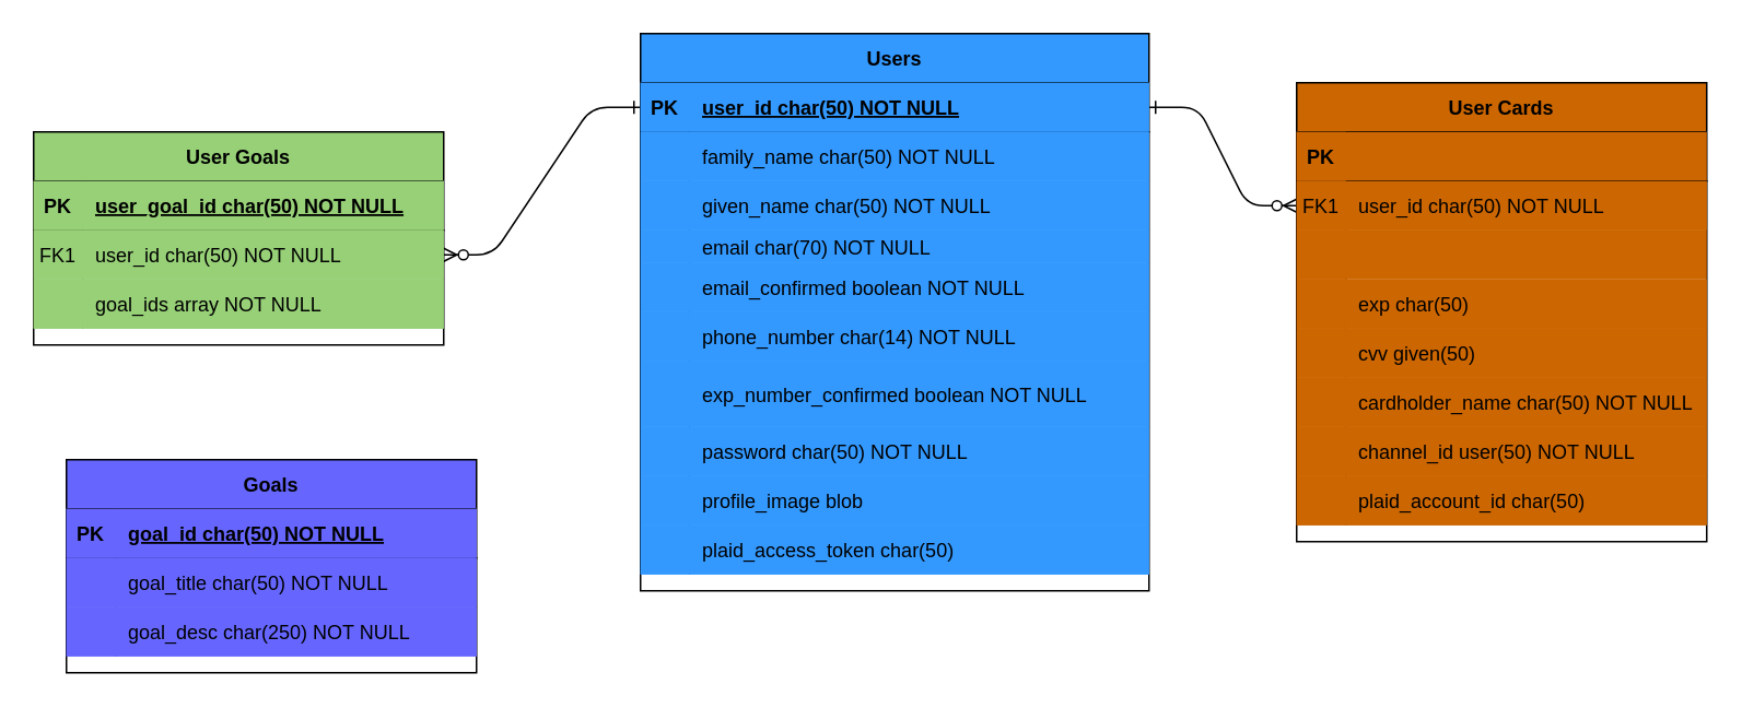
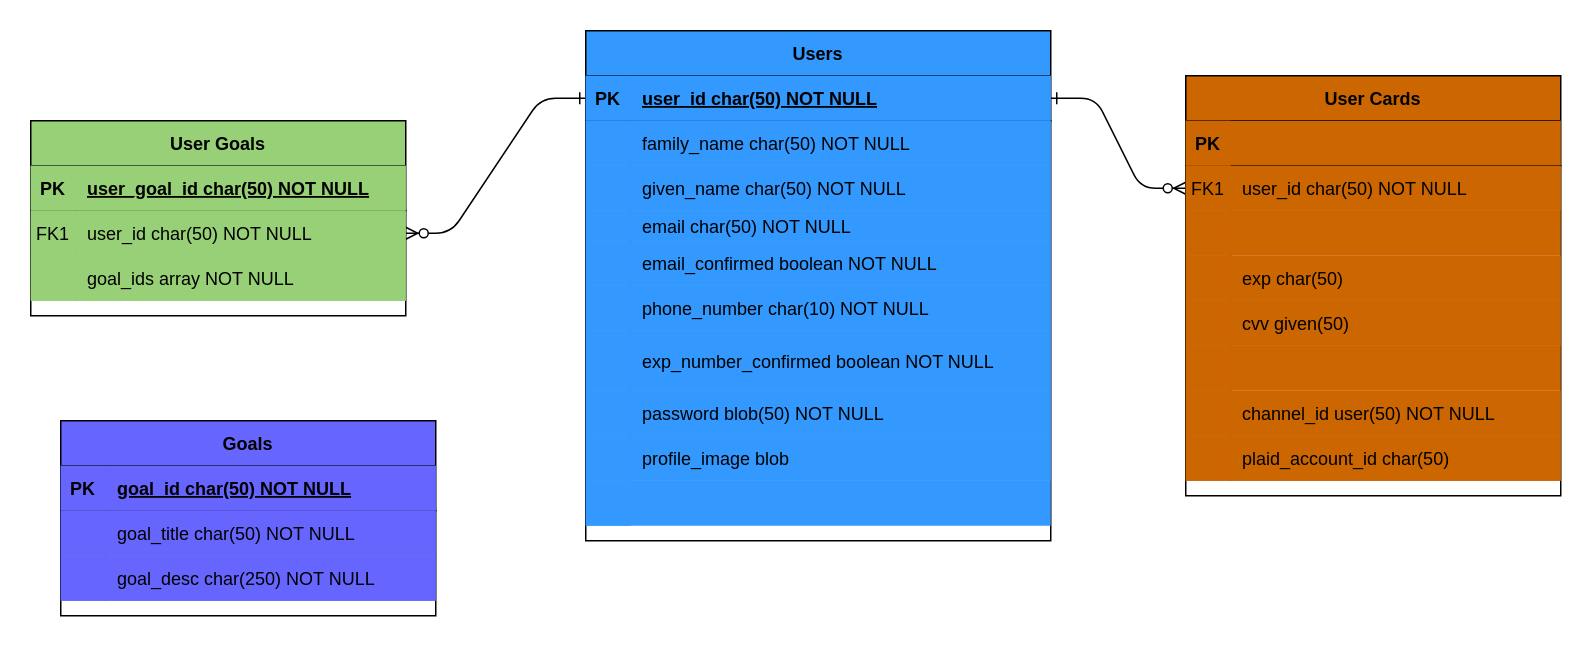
  <mxCell id="0" />
  <mxCell id="1" parent="0" />
  <mxCell id="2" value="" style="edgeStyle=entityRelationEdgeStyle;endArrow=ERzeroToMany;startArrow=ERone;endFill=1;startFill=0;fillColor=#3399FF;" parent="1" source="15" target="58" edge="1"><mxGeometry width="100" height="100" relative="1" as="geometry"><mxPoint x="610" y="620" as="sourcePoint" /><mxPoint x="710" y="520" as="targetPoint" /></mxGeometry></mxCell>
  <mxCell id="3" value="" style="edgeStyle=entityRelationEdgeStyle;endArrow=ERzeroToMany;startArrow=ERone;endFill=1;startFill=0;exitX=0;exitY=0.5;exitDx=0;exitDy=0;fillColor=#3399FF;" parent="1" source="15" target="8" edge="1"><mxGeometry width="100" height="100" relative="1" as="geometry"><mxPoint x="740" y="340" as="sourcePoint" /><mxPoint x="730" y="105" as="targetPoint" /></mxGeometry></mxCell>
  <mxCell id="4" value="User Goals" style="shape=table;startSize=30;container=1;collapsible=1;childLayout=tableLayout;fixedRows=1;rowLines=0;fontStyle=1;align=center;resizeLast=1;fillColor=#97D077;" parent="1" vertex="1"><mxGeometry x="20" y="80" width="250" height="130" as="geometry" /></mxCell>
  <mxCell id="5" value="" style="shape=partialRectangle;collapsible=0;dropTarget=0;pointerEvents=0;fillColor=#97D077;points=[[0,0.5],[1,0.5]];portConstraint=eastwest;top=0;left=0;right=0;bottom=1;" parent="4" vertex="1"><mxGeometry y="30" width="250" height="30" as="geometry" /></mxCell>
  <mxCell id="6" value="PK" style="shape=partialRectangle;overflow=hidden;connectable=0;fillColor=#97D077;top=0;left=0;bottom=0;right=0;fontStyle=1;" parent="5" vertex="1"><mxGeometry width="30" height="30" as="geometry"><mxRectangle width="30" height="30" as="alternateBounds" /></mxGeometry></mxCell>
  <mxCell id="7" value="user_goal_id char(50) NOT NULL " style="shape=partialRectangle;overflow=hidden;connectable=0;fillColor=#97D077;top=0;left=0;bottom=0;right=0;align=left;spacingLeft=6;fontStyle=5;" parent="5" vertex="1"><mxGeometry x="30" width="220" height="30" as="geometry"><mxRectangle width="220" height="30" as="alternateBounds" /></mxGeometry></mxCell>
  <mxCell id="8" value="" style="shape=partialRectangle;collapsible=0;dropTarget=0;pointerEvents=0;fillColor=#97D077;points=[[0,0.5],[1,0.5]];portConstraint=eastwest;top=0;left=0;right=0;bottom=0;" parent="4" vertex="1"><mxGeometry y="60" width="250" height="30" as="geometry" /></mxCell>
  <mxCell id="9" value="FK1" style="shape=partialRectangle;overflow=hidden;connectable=0;fillColor=#97D077;top=0;left=0;bottom=0;right=0;" parent="8" vertex="1"><mxGeometry width="30" height="30" as="geometry"><mxRectangle width="30" height="30" as="alternateBounds" /></mxGeometry></mxCell>
  <mxCell id="10" value="user_id char(50) NOT NULL" style="shape=partialRectangle;overflow=hidden;connectable=0;fillColor=#97D077;top=0;left=0;bottom=0;right=0;align=left;spacingLeft=6;" parent="8" vertex="1"><mxGeometry x="30" width="220" height="30" as="geometry"><mxRectangle width="220" height="30" as="alternateBounds" /></mxGeometry></mxCell>
  <mxCell id="11" value="" style="shape=partialRectangle;collapsible=0;dropTarget=0;pointerEvents=0;fillColor=#97D077;points=[[0,0.5],[1,0.5]];portConstraint=eastwest;top=0;left=0;right=0;bottom=0;" parent="4" vertex="1"><mxGeometry y="90" width="250" height="30" as="geometry" /></mxCell>
  <mxCell id="12" value="" style="shape=partialRectangle;overflow=hidden;connectable=0;fillColor=#97D077;top=0;left=0;bottom=0;right=0;" parent="11" vertex="1"><mxGeometry width="30" height="30" as="geometry"><mxRectangle width="30" height="30" as="alternateBounds" /></mxGeometry></mxCell>
  <mxCell id="13" value="goal_ids array NOT NULL" style="shape=partialRectangle;overflow=hidden;connectable=0;fillColor=#97D077;top=0;left=0;bottom=0;right=0;align=left;spacingLeft=6;" parent="11" vertex="1"><mxGeometry x="30" width="220" height="30" as="geometry"><mxRectangle width="220" height="30" as="alternateBounds" /></mxGeometry></mxCell>
  <mxCell id="14" value="Users" style="shape=table;startSize=30;container=1;collapsible=1;childLayout=tableLayout;fixedRows=1;rowLines=0;fontStyle=1;align=center;resizeLast=1;fillColor=#3399FF;" parent="1" vertex="1"><mxGeometry x="390" y="20" width="310" height="340" as="geometry" /></mxCell>
  <mxCell id="15" value="" style="shape=partialRectangle;collapsible=0;dropTarget=0;pointerEvents=0;fillColor=#3399FF;points=[[0,0.5],[1,0.5]];portConstraint=eastwest;top=0;left=0;right=0;bottom=1;" parent="14" vertex="1"><mxGeometry y="30" width="310" height="30" as="geometry" /></mxCell>
  <mxCell id="16" value="PK" style="shape=partialRectangle;overflow=hidden;connectable=0;fillColor=#3399FF;top=0;left=0;bottom=0;right=0;fontStyle=1;" parent="15" vertex="1"><mxGeometry width="30" height="30" as="geometry"><mxRectangle width="30" height="30" as="alternateBounds" /></mxGeometry></mxCell>
  <mxCell id="17" value="user_id char(50) NOT NULL" style="shape=partialRectangle;overflow=hidden;connectable=0;fillColor=#3399FF;top=0;left=0;bottom=0;right=0;align=left;spacingLeft=6;fontStyle=5;" parent="15" vertex="1"><mxGeometry x="30" width="280" height="30" as="geometry"><mxRectangle width="280" height="30" as="alternateBounds" /></mxGeometry></mxCell>
  <mxCell id="18" value="" style="shape=partialRectangle;collapsible=0;dropTarget=0;pointerEvents=0;fillColor=#3399FF;points=[[0,0.5],[1,0.5]];portConstraint=eastwest;top=0;left=0;right=0;bottom=0;" parent="14" vertex="1"><mxGeometry y="60" width="310" height="30" as="geometry" /></mxCell>
  <mxCell id="19" value="" style="shape=partialRectangle;overflow=hidden;connectable=0;fillColor=#3399FF;top=0;left=0;bottom=0;right=0;" parent="18" vertex="1"><mxGeometry width="30" height="30" as="geometry"><mxRectangle width="30" height="30" as="alternateBounds" /></mxGeometry></mxCell>
  <mxCell id="20" value="family_name char(50) NOT NULL" style="shape=partialRectangle;overflow=hidden;connectable=0;fillColor=#3399FF;top=0;left=0;bottom=0;right=0;align=left;spacingLeft=6;" parent="18" vertex="1"><mxGeometry x="30" width="280" height="30" as="geometry"><mxRectangle width="280" height="30" as="alternateBounds" /></mxGeometry></mxCell>
  <mxCell id="21" value="" style="shape=partialRectangle;collapsible=0;dropTarget=0;pointerEvents=0;fillColor=#3399FF;points=[[0,0.5],[1,0.5]];portConstraint=eastwest;top=0;left=0;right=0;bottom=0;" parent="14" vertex="1"><mxGeometry y="90" width="310" height="30" as="geometry" /></mxCell>
  <mxCell id="22" value="" style="shape=partialRectangle;overflow=hidden;connectable=0;fillColor=#3399FF;top=0;left=0;bottom=0;right=0;" parent="21" vertex="1"><mxGeometry width="30" height="30" as="geometry"><mxRectangle width="30" height="30" as="alternateBounds" /></mxGeometry></mxCell>
  <mxCell id="23" value="given_name char(50) NOT NULL" style="shape=partialRectangle;overflow=hidden;connectable=0;fillColor=#3399FF;top=0;left=0;bottom=0;right=0;align=left;spacingLeft=6;" parent="21" vertex="1"><mxGeometry x="30" width="280" height="30" as="geometry"><mxRectangle width="280" height="30" as="alternateBounds" /></mxGeometry></mxCell>
  <mxCell id="24" value="" style="shape=partialRectangle;collapsible=0;dropTarget=0;pointerEvents=0;fillColor=#3399FF;points=[[0,0.5],[1,0.5]];portConstraint=eastwest;top=0;left=0;right=0;bottom=0;" parent="14" vertex="1"><mxGeometry y="120" width="310" height="20" as="geometry" /></mxCell>
  <mxCell id="25" value="" style="shape=partialRectangle;overflow=hidden;connectable=0;fillColor=#3399FF;top=0;left=0;bottom=0;right=0;" parent="24" vertex="1"><mxGeometry width="30" height="20" as="geometry"><mxRectangle width="30" height="20" as="alternateBounds" /></mxGeometry></mxCell>
- <mxCell id="26" value="email char(70) NOT NULL        " style="shape=partialRectangle;overflow=hidden;connectable=0;fillColor=#3399FF;top=0;left=0;bottom=0;right=0;align=left;spacingLeft=6;" parent="24" vertex="1"><mxGeometry x="30" width="280" height="20" as="geometry"><mxRectangle width="280" height="20" as="alternateBounds" /></mxGeometry></mxCell>
+ <mxCell id="26" value="email char(50) NOT NULL        " style="shape=partialRectangle;overflow=hidden;connectable=0;fillColor=#3399FF;top=0;left=0;bottom=0;right=0;align=left;spacingLeft=6;" parent="24" vertex="1"><mxGeometry x="30" width="280" height="20" as="geometry"><mxRectangle width="280" height="20" as="alternateBounds" /></mxGeometry></mxCell>
  <mxCell id="27" value="" style="shape=partialRectangle;collapsible=0;dropTarget=0;pointerEvents=0;fillColor=#3399FF;points=[[0,0.5],[1,0.5]];portConstraint=eastwest;top=0;left=0;right=0;bottom=0;" parent="14" vertex="1"><mxGeometry y="140" width="310" height="30" as="geometry" /></mxCell>
  <mxCell id="28" value="" style="shape=partialRectangle;overflow=hidden;connectable=0;fillColor=#3399FF;top=0;left=0;bottom=0;right=0;" parent="27" vertex="1"><mxGeometry width="30" height="30" as="geometry"><mxRectangle width="30" height="30" as="alternateBounds" /></mxGeometry></mxCell>
  <mxCell id="29" value="email_confirmed boolean NOT NULL" style="shape=partialRectangle;overflow=hidden;connectable=0;fillColor=#3399FF;top=0;left=0;bottom=0;right=0;align=left;spacingLeft=6;" parent="27" vertex="1"><mxGeometry x="30" width="280" height="30" as="geometry"><mxRectangle width="280" height="30" as="alternateBounds" /></mxGeometry></mxCell>
  <mxCell id="30" value="" style="shape=partialRectangle;collapsible=0;dropTarget=0;pointerEvents=0;fillColor=#3399FF;points=[[0,0.5],[1,0.5]];portConstraint=eastwest;top=0;left=0;right=0;bottom=0;" parent="14" vertex="1"><mxGeometry y="170" width="310" height="30" as="geometry" /></mxCell>
  <mxCell id="31" value="" style="shape=partialRectangle;overflow=hidden;connectable=0;fillColor=#3399FF;top=0;left=0;bottom=0;right=0;" parent="30" vertex="1"><mxGeometry width="30" height="30" as="geometry"><mxRectangle width="30" height="30" as="alternateBounds" /></mxGeometry></mxCell>
- <mxCell id="32" value="phone_number char(14) NOT NULL" style="shape=partialRectangle;overflow=hidden;connectable=0;fillColor=#3399FF;top=0;left=0;bottom=0;right=0;align=left;spacingLeft=6;" parent="30" vertex="1"><mxGeometry x="30" width="280" height="30" as="geometry"><mxRectangle width="280" height="30" as="alternateBounds" /></mxGeometry></mxCell>
+ <mxCell id="32" value="phone_number char(10) NOT NULL" style="shape=partialRectangle;overflow=hidden;connectable=0;fillColor=#3399FF;top=0;left=0;bottom=0;right=0;align=left;spacingLeft=6;" parent="30" vertex="1"><mxGeometry x="30" width="280" height="30" as="geometry"><mxRectangle width="280" height="30" as="alternateBounds" /></mxGeometry></mxCell>
  <mxCell id="33" value="" style="shape=partialRectangle;collapsible=0;dropTarget=0;pointerEvents=0;fillColor=#3399FF;points=[[0,0.5],[1,0.5]];portConstraint=eastwest;top=0;left=0;right=0;bottom=0;" parent="14" vertex="1"><mxGeometry y="200" width="310" height="40" as="geometry" /></mxCell>
  <mxCell id="34" value="" style="shape=partialRectangle;overflow=hidden;connectable=0;fillColor=#3399FF;top=0;left=0;bottom=0;right=0;" parent="33" vertex="1"><mxGeometry width="30" height="40" as="geometry"><mxRectangle width="30" height="40" as="alternateBounds" /></mxGeometry></mxCell>
  <mxCell id="35" value="exp_number_confirmed boolean NOT NULL" style="shape=partialRectangle;overflow=hidden;connectable=0;fillColor=#3399FF;top=0;left=0;bottom=0;right=0;align=left;spacingLeft=6;" parent="33" vertex="1"><mxGeometry x="30" width="280" height="40" as="geometry"><mxRectangle width="280" height="40" as="alternateBounds" /></mxGeometry></mxCell>
  <mxCell id="36" value="" style="shape=partialRectangle;collapsible=0;dropTarget=0;pointerEvents=0;fillColor=#3399FF;points=[[0,0.5],[1,0.5]];portConstraint=eastwest;top=0;left=0;right=0;bottom=0;" parent="14" vertex="1"><mxGeometry y="240" width="310" height="30" as="geometry" /></mxCell>
  <mxCell id="37" value="" style="shape=partialRectangle;overflow=hidden;connectable=0;fillColor=#3399FF;top=0;left=0;bottom=0;right=0;" parent="36" vertex="1"><mxGeometry width="30" height="30" as="geometry"><mxRectangle width="30" height="30" as="alternateBounds" /></mxGeometry></mxCell>
- <mxCell id="38" value="password char(50) NOT NULL" style="shape=partialRectangle;overflow=hidden;connectable=0;fillColor=#3399FF;top=0;left=0;bottom=0;right=0;align=left;spacingLeft=6;" parent="36" vertex="1"><mxGeometry x="30" width="280" height="30" as="geometry"><mxRectangle width="280" height="30" as="alternateBounds" /></mxGeometry></mxCell>
+ <mxCell id="38" value="password blob(50) NOT NULL" style="shape=partialRectangle;overflow=hidden;connectable=0;fillColor=#3399FF;top=0;left=0;bottom=0;right=0;align=left;spacingLeft=6;" parent="36" vertex="1"><mxGeometry x="30" width="280" height="30" as="geometry"><mxRectangle width="280" height="30" as="alternateBounds" /></mxGeometry></mxCell>
  <mxCell id="39" value="" style="shape=partialRectangle;collapsible=0;dropTarget=0;pointerEvents=0;fillColor=#3399FF;points=[[0,0.5],[1,0.5]];portConstraint=eastwest;top=0;left=0;right=0;bottom=0;" parent="14" vertex="1"><mxGeometry y="270" width="310" height="30" as="geometry" /></mxCell>
  <mxCell id="40" value="" style="shape=partialRectangle;overflow=hidden;connectable=0;fillColor=#3399FF;top=0;left=0;bottom=0;right=0;" parent="39" vertex="1"><mxGeometry width="30" height="30" as="geometry"><mxRectangle width="30" height="30" as="alternateBounds" /></mxGeometry></mxCell>
  <mxCell id="41" value="profile_image blob" style="shape=partialRectangle;overflow=hidden;connectable=0;fillColor=#3399FF;top=0;left=0;bottom=0;right=0;align=left;spacingLeft=6;" parent="39" vertex="1"><mxGeometry x="30" width="280" height="30" as="geometry"><mxRectangle width="280" height="30" as="alternateBounds" /></mxGeometry></mxCell>
  <mxCell id="42" value="" style="shape=partialRectangle;collapsible=0;dropTarget=0;pointerEvents=0;fillColor=#3399FF;points=[[0,0.5],[1,0.5]];portConstraint=eastwest;top=0;left=0;right=0;bottom=0;" vertex="1" parent="14"><mxGeometry y="300" width="310" height="30" as="geometry" /></mxCell>
  <mxCell id="43" value="" style="shape=partialRectangle;overflow=hidden;connectable=0;fillColor=#3399FF;top=0;left=0;bottom=0;right=0;" vertex="1" parent="42"><mxGeometry width="30" height="30" as="geometry"><mxRectangle width="30" height="30" as="alternateBounds" /></mxGeometry></mxCell>
- <mxCell id="44" value="plaid_access_token char(50)" style="shape=partialRectangle;overflow=hidden;connectable=0;fillColor=#3399FF;top=0;left=0;bottom=0;right=0;align=left;spacingLeft=6;" vertex="1" parent="42"><mxGeometry x="30" width="280" height="30" as="geometry"><mxRectangle width="280" height="30" as="alternateBounds" /></mxGeometry></mxCell>
  <mxCell id="45" value="Goals" style="shape=table;startSize=30;container=1;collapsible=1;childLayout=tableLayout;fixedRows=1;rowLines=0;fontStyle=1;align=center;resizeLast=1;fillColor=#6666FF;" vertex="1" parent="1"><mxGeometry x="40" y="280" width="250" height="130" as="geometry" /></mxCell>
  <mxCell id="46" value="" style="shape=partialRectangle;collapsible=0;dropTarget=0;pointerEvents=0;fillColor=#6666FF;points=[[0,0.5],[1,0.5]];portConstraint=eastwest;top=0;left=0;right=0;bottom=1;" vertex="1" parent="45"><mxGeometry y="30" width="250" height="30" as="geometry" /></mxCell>
  <mxCell id="47" value="PK" style="shape=partialRectangle;overflow=hidden;connectable=0;fillColor=#6666FF;top=0;left=0;bottom=0;right=0;fontStyle=1;" vertex="1" parent="46"><mxGeometry width="30" height="30" as="geometry"><mxRectangle width="30" height="30" as="alternateBounds" /></mxGeometry></mxCell>
  <mxCell id="48" value="goal_id char(50) NOT NULL " style="shape=partialRectangle;overflow=hidden;connectable=0;fillColor=#6666FF;top=0;left=0;bottom=0;right=0;align=left;spacingLeft=6;fontStyle=5;" vertex="1" parent="46"><mxGeometry x="30" width="220" height="30" as="geometry"><mxRectangle width="220" height="30" as="alternateBounds" /></mxGeometry></mxCell>
  <mxCell id="49" value="" style="shape=partialRectangle;collapsible=0;dropTarget=0;pointerEvents=0;fillColor=#6666FF;points=[[0,0.5],[1,0.5]];portConstraint=eastwest;top=0;left=0;right=0;bottom=0;" vertex="1" parent="45"><mxGeometry y="60" width="250" height="30" as="geometry" /></mxCell>
  <mxCell id="50" value="" style="shape=partialRectangle;overflow=hidden;connectable=0;fillColor=#6666FF;top=0;left=0;bottom=0;right=0;" vertex="1" parent="49"><mxGeometry width="30" height="30" as="geometry"><mxRectangle width="30" height="30" as="alternateBounds" /></mxGeometry></mxCell>
  <mxCell id="51" value="goal_title char(50) NOT NULL" style="shape=partialRectangle;overflow=hidden;connectable=0;fillColor=#6666FF;top=0;left=0;bottom=0;right=0;align=left;spacingLeft=6;" vertex="1" parent="49"><mxGeometry x="30" width="220" height="30" as="geometry"><mxRectangle width="220" height="30" as="alternateBounds" /></mxGeometry></mxCell>
  <mxCell id="52" value="" style="shape=partialRectangle;collapsible=0;dropTarget=0;pointerEvents=0;fillColor=#6666FF;points=[[0,0.5],[1,0.5]];portConstraint=eastwest;top=0;left=0;right=0;bottom=0;" vertex="1" parent="45"><mxGeometry y="90" width="250" height="30" as="geometry" /></mxCell>
  <mxCell id="53" value="" style="shape=partialRectangle;overflow=hidden;connectable=0;fillColor=#6666FF;top=0;left=0;bottom=0;right=0;" vertex="1" parent="52"><mxGeometry width="30" height="30" as="geometry"><mxRectangle width="30" height="30" as="alternateBounds" /></mxGeometry></mxCell>
  <mxCell id="54" value="goal_desc char(250) NOT NULL" style="shape=partialRectangle;overflow=hidden;connectable=0;fillColor=#6666FF;top=0;left=0;bottom=0;right=0;align=left;spacingLeft=6;" vertex="1" parent="52"><mxGeometry x="30" width="220" height="30" as="geometry"><mxRectangle width="220" height="30" as="alternateBounds" /></mxGeometry></mxCell>
  <mxCell id="55" value="User Cards" style="shape=table;startSize=30;container=1;collapsible=1;childLayout=tableLayout;fixedRows=1;rowLines=0;fontStyle=1;align=center;resizeLast=1;fillColor=#CC6600;" parent="1" vertex="1"><mxGeometry x="790" y="50" width="250" height="280" as="geometry" /></mxCell>
  <mxCell id="56" value="" style="shape=partialRectangle;collapsible=0;dropTarget=0;pointerEvents=0;fillColor=#CC6600;points=[[0,0.5],[1,0.5]];portConstraint=eastwest;top=0;left=0;right=0;bottom=1;" parent="55" vertex="1"><mxGeometry y="30" width="250" height="30" as="geometry" /></mxCell>
  <mxCell id="57" value="PK" style="shape=partialRectangle;overflow=hidden;connectable=0;fillColor=#CC6600;top=0;left=0;bottom=0;right=0;fontStyle=1;" parent="56" vertex="1"><mxGeometry width="30" height="30" as="geometry"><mxRectangle width="30" height="30" as="alternateBounds" /></mxGeometry></mxCell>
  <mxCell id="58" value="" style="shape=partialRectangle;collapsible=0;dropTarget=0;pointerEvents=0;fillColor=#CC6600;points=[[0,0.5],[1,0.5]];portConstraint=eastwest;top=0;left=0;right=0;bottom=0;" parent="55" vertex="1"><mxGeometry y="60" width="250" height="30" as="geometry" /></mxCell>
  <mxCell id="59" value="FK1" style="shape=partialRectangle;overflow=hidden;connectable=0;fillColor=#CC6600;top=0;left=0;bottom=0;right=0;" parent="58" vertex="1"><mxGeometry width="30" height="30" as="geometry"><mxRectangle width="30" height="30" as="alternateBounds" /></mxGeometry></mxCell>
  <mxCell id="60" value="user_id char(50) NOT NULL" style="shape=partialRectangle;overflow=hidden;connectable=0;fillColor=#CC6600;top=0;left=0;bottom=0;right=0;align=left;spacingLeft=6;" parent="58" vertex="1"><mxGeometry x="30" width="220" height="30" as="geometry"><mxRectangle width="220" height="30" as="alternateBounds" /></mxGeometry></mxCell>
  <mxCell id="61" value="" style="shape=partialRectangle;collapsible=0;dropTarget=0;pointerEvents=0;fillColor=#CC6600;points=[[0,0.5],[1,0.5]];portConstraint=eastwest;top=0;left=0;right=0;bottom=0;" parent="55" vertex="1"><mxGeometry y="90" width="250" height="30" as="geometry" /></mxCell>
  <mxCell id="62" value="" style="shape=partialRectangle;overflow=hidden;connectable=0;fillColor=#CC6600;top=0;left=0;bottom=0;right=0;" parent="61" vertex="1"><mxGeometry width="30" height="30" as="geometry"><mxRectangle width="30" height="30" as="alternateBounds" /></mxGeometry></mxCell>
  <mxCell id="63" value="" style="shape=partialRectangle;collapsible=0;dropTarget=0;pointerEvents=0;fillColor=#CC6600;points=[[0,0.5],[1,0.5]];portConstraint=eastwest;top=0;left=0;right=0;bottom=0;" parent="55" vertex="1"><mxGeometry y="120" width="250" height="30" as="geometry" /></mxCell>
  <mxCell id="64" value="" style="shape=partialRectangle;overflow=hidden;connectable=0;fillColor=#CC6600;top=0;left=0;bottom=0;right=0;" parent="63" vertex="1"><mxGeometry width="30" height="30" as="geometry"><mxRectangle width="30" height="30" as="alternateBounds" /></mxGeometry></mxCell>
  <mxCell id="65" value="exp char(50)" style="shape=partialRectangle;overflow=hidden;connectable=0;fillColor=#CC6600;top=0;left=0;bottom=0;right=0;align=left;spacingLeft=6;" parent="63" vertex="1"><mxGeometry x="30" width="220" height="30" as="geometry"><mxRectangle width="220" height="30" as="alternateBounds" /></mxGeometry></mxCell>
  <mxCell id="66" value="" style="shape=partialRectangle;collapsible=0;dropTarget=0;pointerEvents=0;fillColor=#CC6600;points=[[0,0.5],[1,0.5]];portConstraint=eastwest;top=0;left=0;right=0;bottom=0;" parent="55" vertex="1"><mxGeometry y="150" width="250" height="30" as="geometry" /></mxCell>
  <mxCell id="67" value="" style="shape=partialRectangle;overflow=hidden;connectable=0;fillColor=#CC6600;top=0;left=0;bottom=0;right=0;" parent="66" vertex="1"><mxGeometry width="30" height="30" as="geometry"><mxRectangle width="30" height="30" as="alternateBounds" /></mxGeometry></mxCell>
  <mxCell id="68" value="cvv given(50)" style="shape=partialRectangle;overflow=hidden;connectable=0;fillColor=#CC6600;top=0;left=0;bottom=0;right=0;align=left;spacingLeft=6;" parent="66" vertex="1"><mxGeometry x="30" width="220" height="30" as="geometry"><mxRectangle width="220" height="30" as="alternateBounds" /></mxGeometry></mxCell>
  <mxCell id="69" value="" style="shape=partialRectangle;collapsible=0;dropTarget=0;pointerEvents=0;fillColor=#CC6600;points=[[0,0.5],[1,0.5]];portConstraint=eastwest;top=0;left=0;right=0;bottom=0;" parent="55" vertex="1"><mxGeometry y="180" width="250" height="30" as="geometry" /></mxCell>
  <mxCell id="70" value="" style="shape=partialRectangle;overflow=hidden;connectable=0;fillColor=#CC6600;top=0;left=0;bottom=0;right=0;" parent="69" vertex="1"><mxGeometry width="30" height="30" as="geometry"><mxRectangle width="30" height="30" as="alternateBounds" /></mxGeometry></mxCell>
- <mxCell id="71" value="cardholder_name char(50) NOT NULL" style="shape=partialRectangle;overflow=hidden;connectable=0;fillColor=#CC6600;top=0;left=0;bottom=0;right=0;align=left;spacingLeft=6;" parent="69" vertex="1"><mxGeometry x="30" width="220" height="30" as="geometry"><mxRectangle width="220" height="30" as="alternateBounds" /></mxGeometry></mxCell>
  <mxCell id="72" value="" style="shape=partialRectangle;collapsible=0;dropTarget=0;pointerEvents=0;fillColor=#CC6600;points=[[0,0.5],[1,0.5]];portConstraint=eastwest;top=0;left=0;right=0;bottom=0;" parent="55" vertex="1"><mxGeometry y="210" width="250" height="30" as="geometry" /></mxCell>
  <mxCell id="73" value="" style="shape=partialRectangle;overflow=hidden;connectable=0;fillColor=#CC6600;top=0;left=0;bottom=0;right=0;" parent="72" vertex="1"><mxGeometry width="30" height="30" as="geometry"><mxRectangle width="30" height="30" as="alternateBounds" /></mxGeometry></mxCell>
  <mxCell id="74" value="channel_id user(50) NOT NULL" style="shape=partialRectangle;overflow=hidden;connectable=0;fillColor=#CC6600;top=0;left=0;bottom=0;right=0;align=left;spacingLeft=6;" parent="72" vertex="1"><mxGeometry x="30" width="220" height="30" as="geometry"><mxRectangle width="220" height="30" as="alternateBounds" /></mxGeometry></mxCell>
  <mxCell id="75" value="" style="shape=partialRectangle;collapsible=0;dropTarget=0;pointerEvents=0;fillColor=#CC6600;points=[[0,0.5],[1,0.5]];portConstraint=eastwest;top=0;left=0;right=0;bottom=0;" parent="55" vertex="1"><mxGeometry y="240" width="250" height="30" as="geometry" /></mxCell>
  <mxCell id="76" value="" style="shape=partialRectangle;overflow=hidden;connectable=0;fillColor=#CC6600;top=0;left=0;bottom=0;right=0;" parent="75" vertex="1"><mxGeometry width="30" height="30" as="geometry"><mxRectangle width="30" height="30" as="alternateBounds" /></mxGeometry></mxCell>
  <mxCell id="77" value="plaid_account_id char(50)" style="shape=partialRectangle;overflow=hidden;connectable=0;fillColor=#CC6600;top=0;left=0;bottom=0;right=0;align=left;spacingLeft=6;" parent="75" vertex="1"><mxGeometry x="30" width="220" height="30" as="geometry"><mxRectangle width="220" height="30" as="alternateBounds" /></mxGeometry></mxCell>
